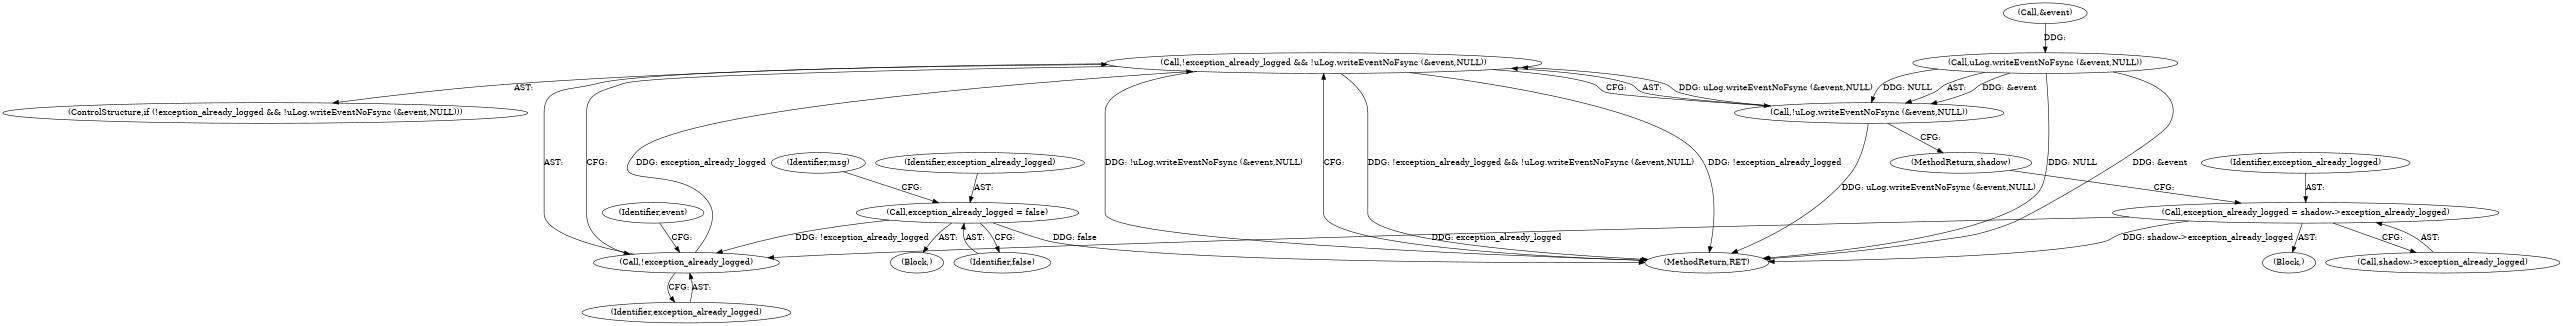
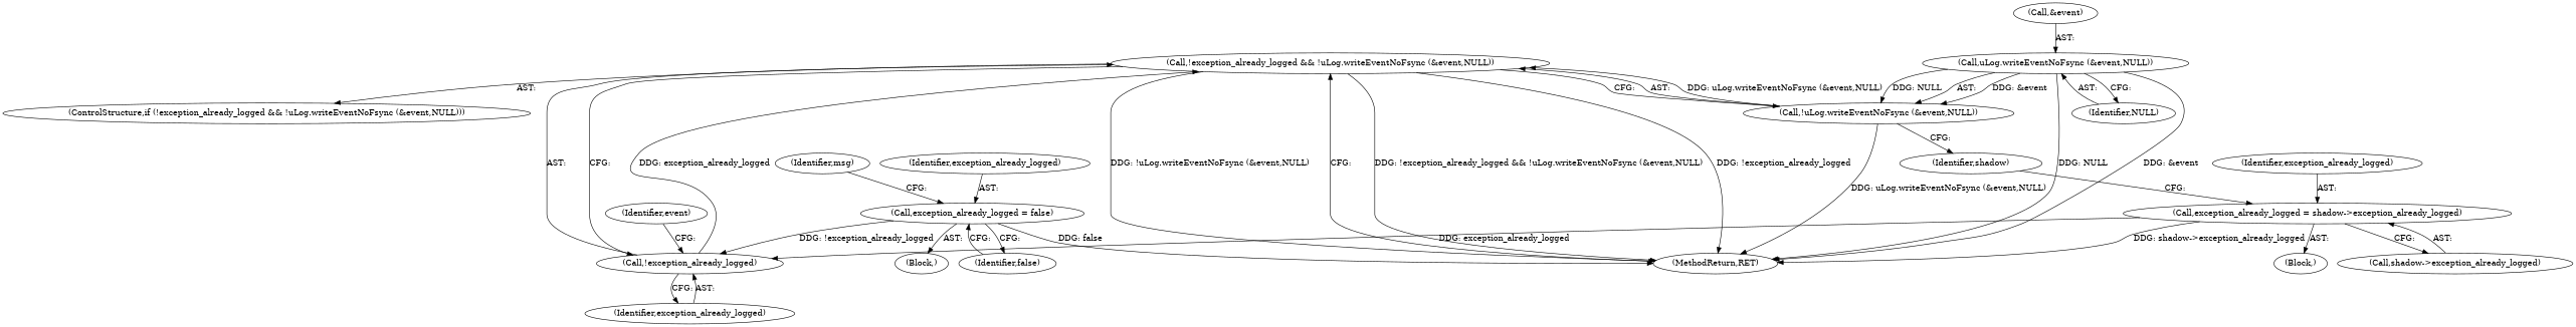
  digraph {
    n1 [label="(Call,!exception_already_logged && !uLog.writeEventNoFsync (&event,NULL))"]
    n2 [label="(Call,!exception_already_logged)"]
    n3 [label="(Call,!uLog.writeEventNoFsync (&event,NULL))"]
    n4 [label="(ControlStructure,if (!exception_already_logged && !uLog.writeEventNoFsync (&event,NULL)))"]
    n5 [label="(MethodReturn,RET)"]
    n6 [label="(Identifier,exception_already_logged)"]
-   n7 [label="(MethodReturn,shadow)"]
+   n7 [label="(Identifier,shadow)"]
    n8 [label="(Call,exception_already_logged = shadow->exception_already_logged)"]
    n9 [label="(Block,)"]
    n10 [label="(Call,shadow->exception_already_logged)"]
    n11 [label="(Call,exception_already_logged = false)"]
    n12 [label="(Identifier,false)"]
    n13 [label="(Block,)"]
    n14 [label="(Call,uLog.writeEventNoFsync (&event,NULL))"]
+   n15 [label="(Identifier,NULL)"]
    n16 [label="(Call,&event)"]
    n17 [label="(Identifier,exception_already_logged)"]
    n18 [label="(Identifier,exception_already_logged)"]
    n19 [label="(Identifier,event)"]
    n20 [label="(Identifier,msg)"]
    n1 -> n2 [label="CFG: "]
    n1 -> n3 [label="CFG: "]
    n1 -> n4 [label="AST: "]
    n1 -> n5 [label="DDG: !exception_already_logged"]
    n1 -> n5 [label="DDG: !uLog.writeEventNoFsync (&event,NULL)"]
    n1 -> n5 [label="DDG: !exception_already_logged && !uLog.writeEventNoFsync (&event,NULL)"]
    n2 -> n1 [label="AST: "]
    n2 -> n1 [label="DDG: exception_already_logged"]
    n2 -> n6 [label="CFG: "]
    n3 -> n1 [label="AST: "]
    n3 -> n1 [label="DDG: uLog.writeEventNoFsync (&event,NULL)"]
    n3 -> n5 [label="DDG: uLog.writeEventNoFsync (&event,NULL)"]
    n3 -> n7 [label="CFG: "]
    n5 -> n1 [label="CFG: "]
    n6 -> n2 [label="AST: "]
    n7 -> n8 [label="CFG: "]
    n8 -> n2 [label="DDG: exception_already_logged"]
    n8 -> n5 [label="DDG: shadow->exception_already_logged"]
    n8 -> n9 [label="AST: "]
    n8 -> n10 [label="CFG: "]
    n10 -> n8 [label="AST: "]
    n11 -> n2 [label="DDG: !exception_already_logged"]
    n11 -> n5 [label="DDG: false"]
    n11 -> n12 [label="CFG: "]
    n11 -> n13 [label="AST: "]
-   n12 -> n11 [label="AST: "]
+   n12 -> n11 [label="CFG: "]
    n14 -> n3 [label="AST: "]
    n14 -> n3 [label="DDG: &event"]
    n14 -> n3 [label="DDG: NULL"]
    n14 -> n5 [label="DDG: NULL"]
    n14 -> n5 [label="DDG: &event"]
-   n16 -> n14 [label="DDG: "]
+   n14 -> n15 [label="CFG: "]
+   n15 -> n14 [label="AST: "]
+   n16 -> n14 [label="AST: "]
    n17 -> n8 [label="AST: "]
    n18 -> n11 [label="AST: "]
    n19 -> n2 [label="CFG: "]
    n20 -> n11 [label="CFG: "]
  }
